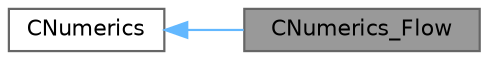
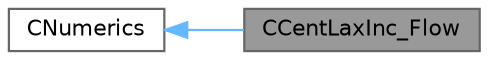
  digraph {
    rankdir=LR
    node [color=gray40 fontname=Helvetica fontsize=10 shape=box style=filled]
-   n1 [fillcolor=grey60 fontcolor=black height=0.2 label=CNumerics_Flow width=0.4]
+   n1 [fillcolor=grey60 fontcolor=black height=0.2 label=CCentLaxInc_Flow width=0.4]
    n2 [fillcolor=white height=0.2 label=CNumerics width=0.4]
    n2 -> n1 [color=steelblue1 dir=back fontname=Helvetica fontsize=10 labelfontname=Helvetica labelfontsize=10 style=solid]
  }
